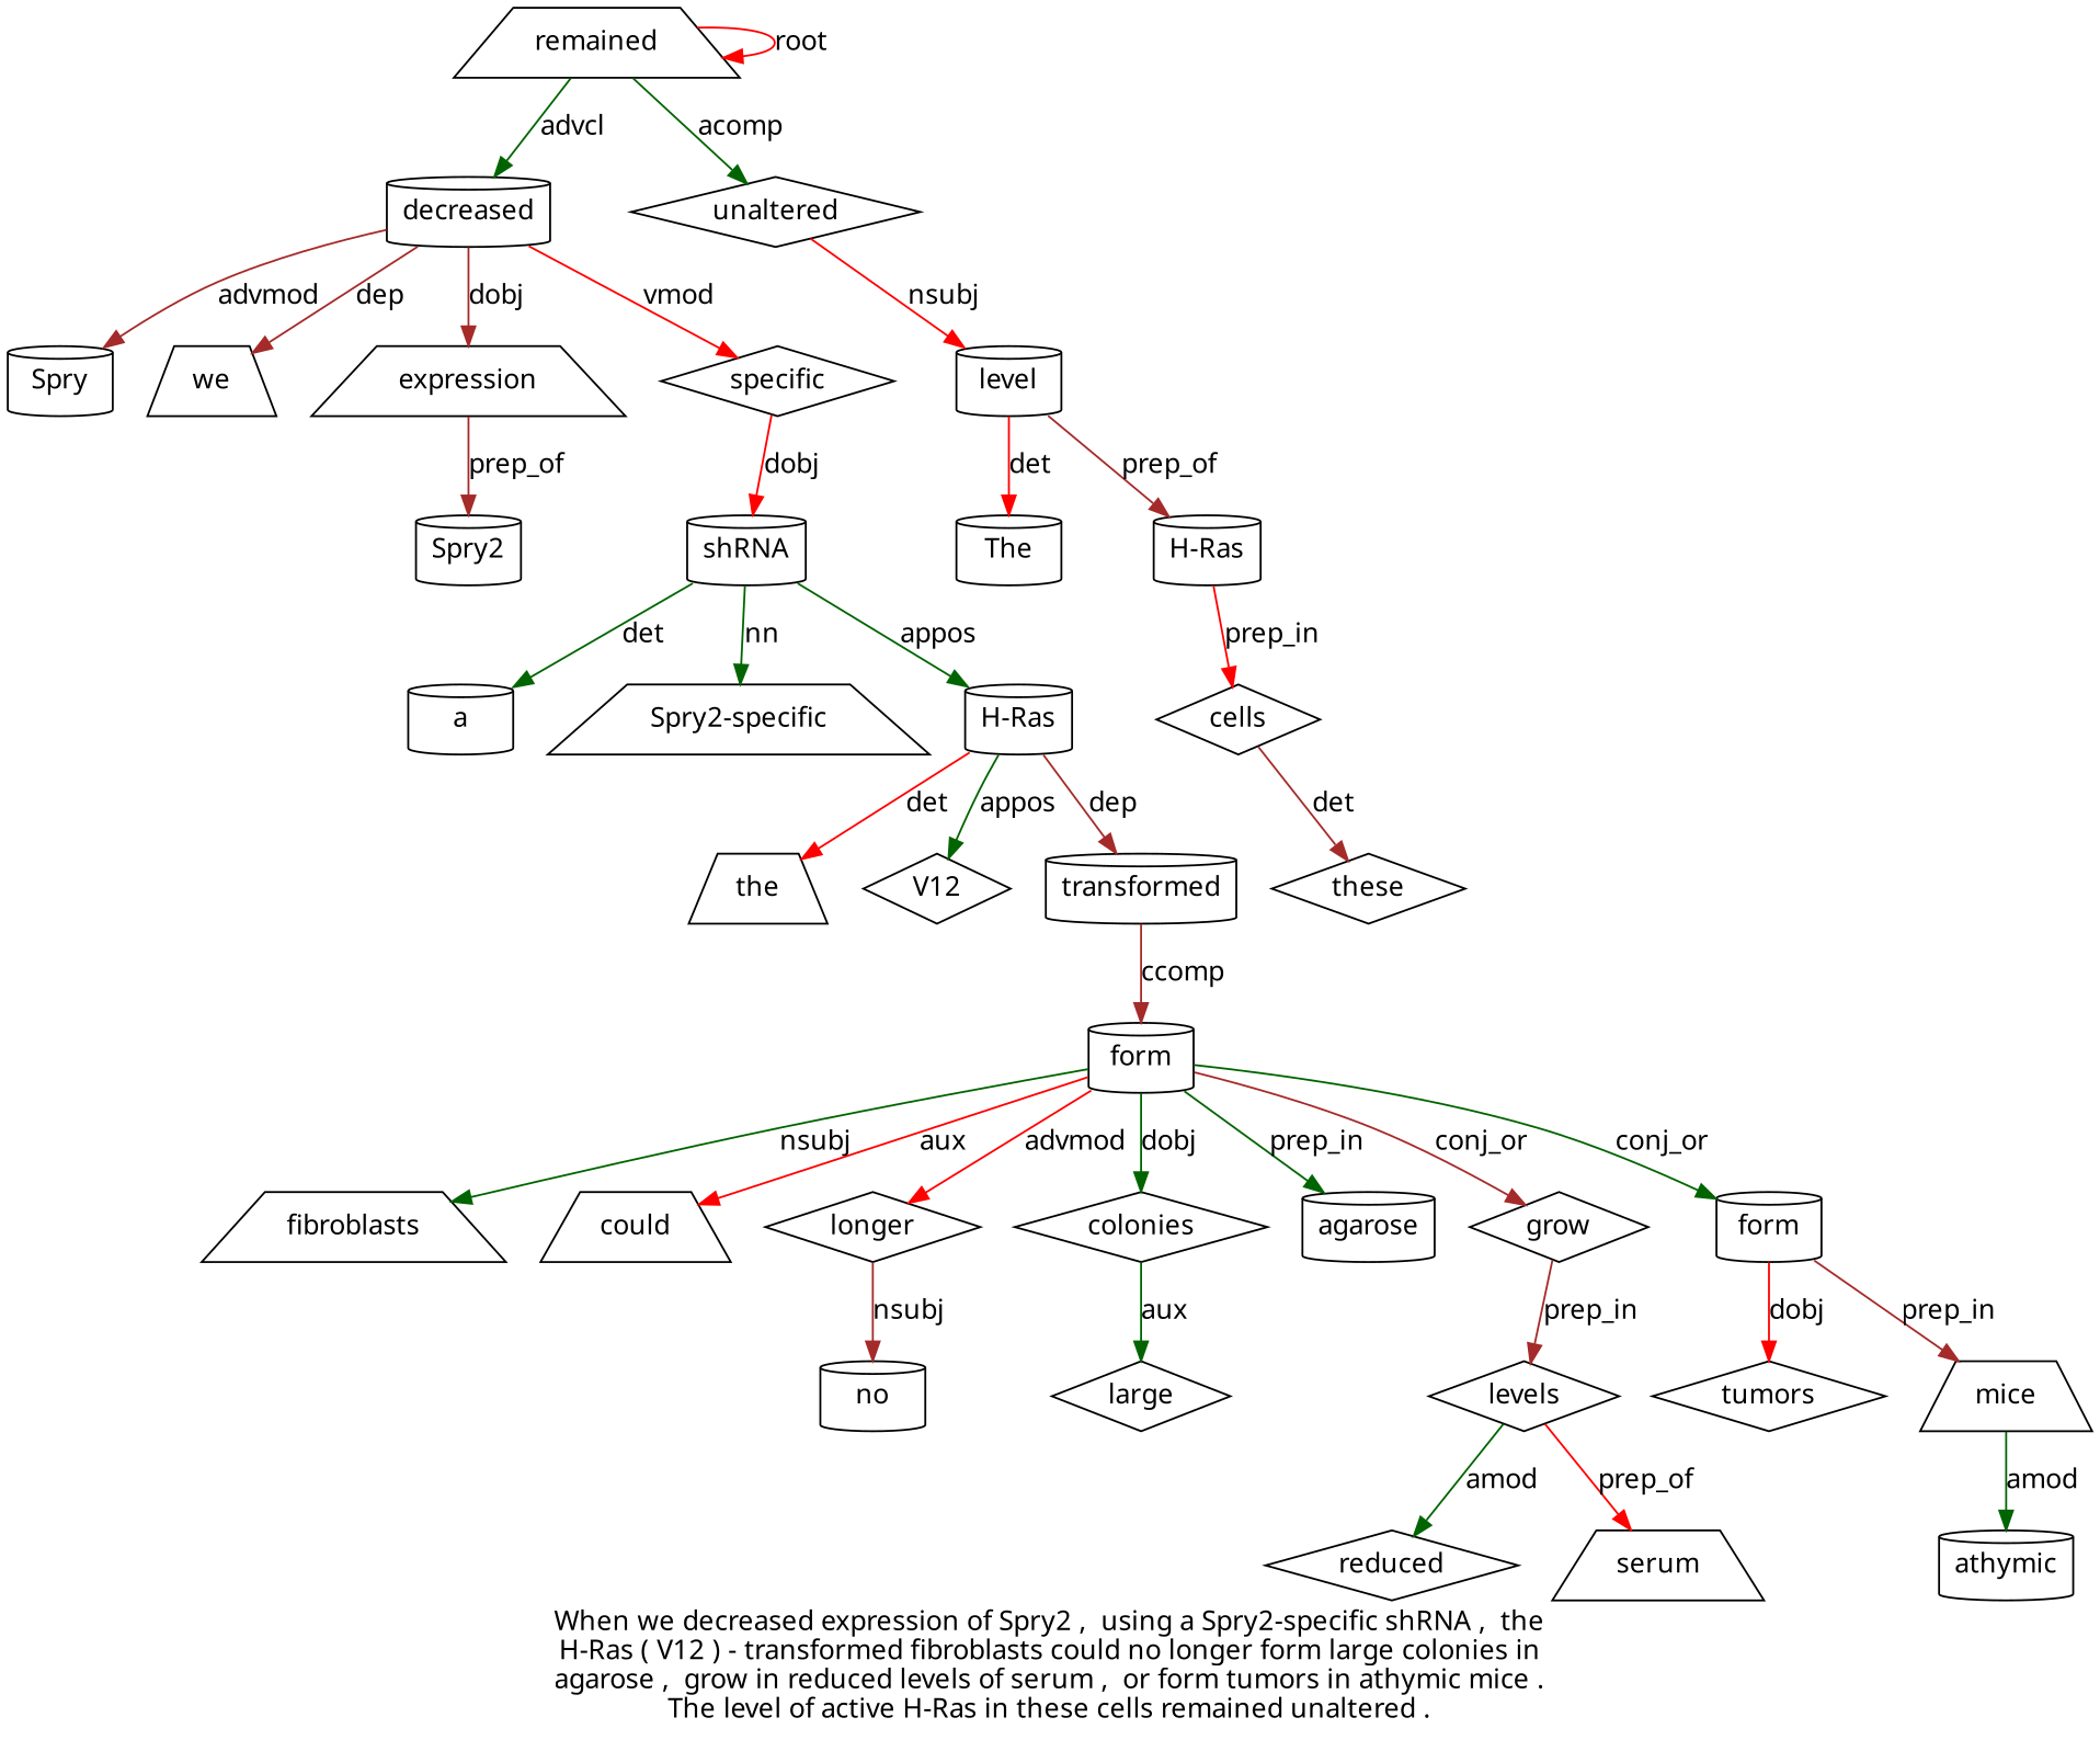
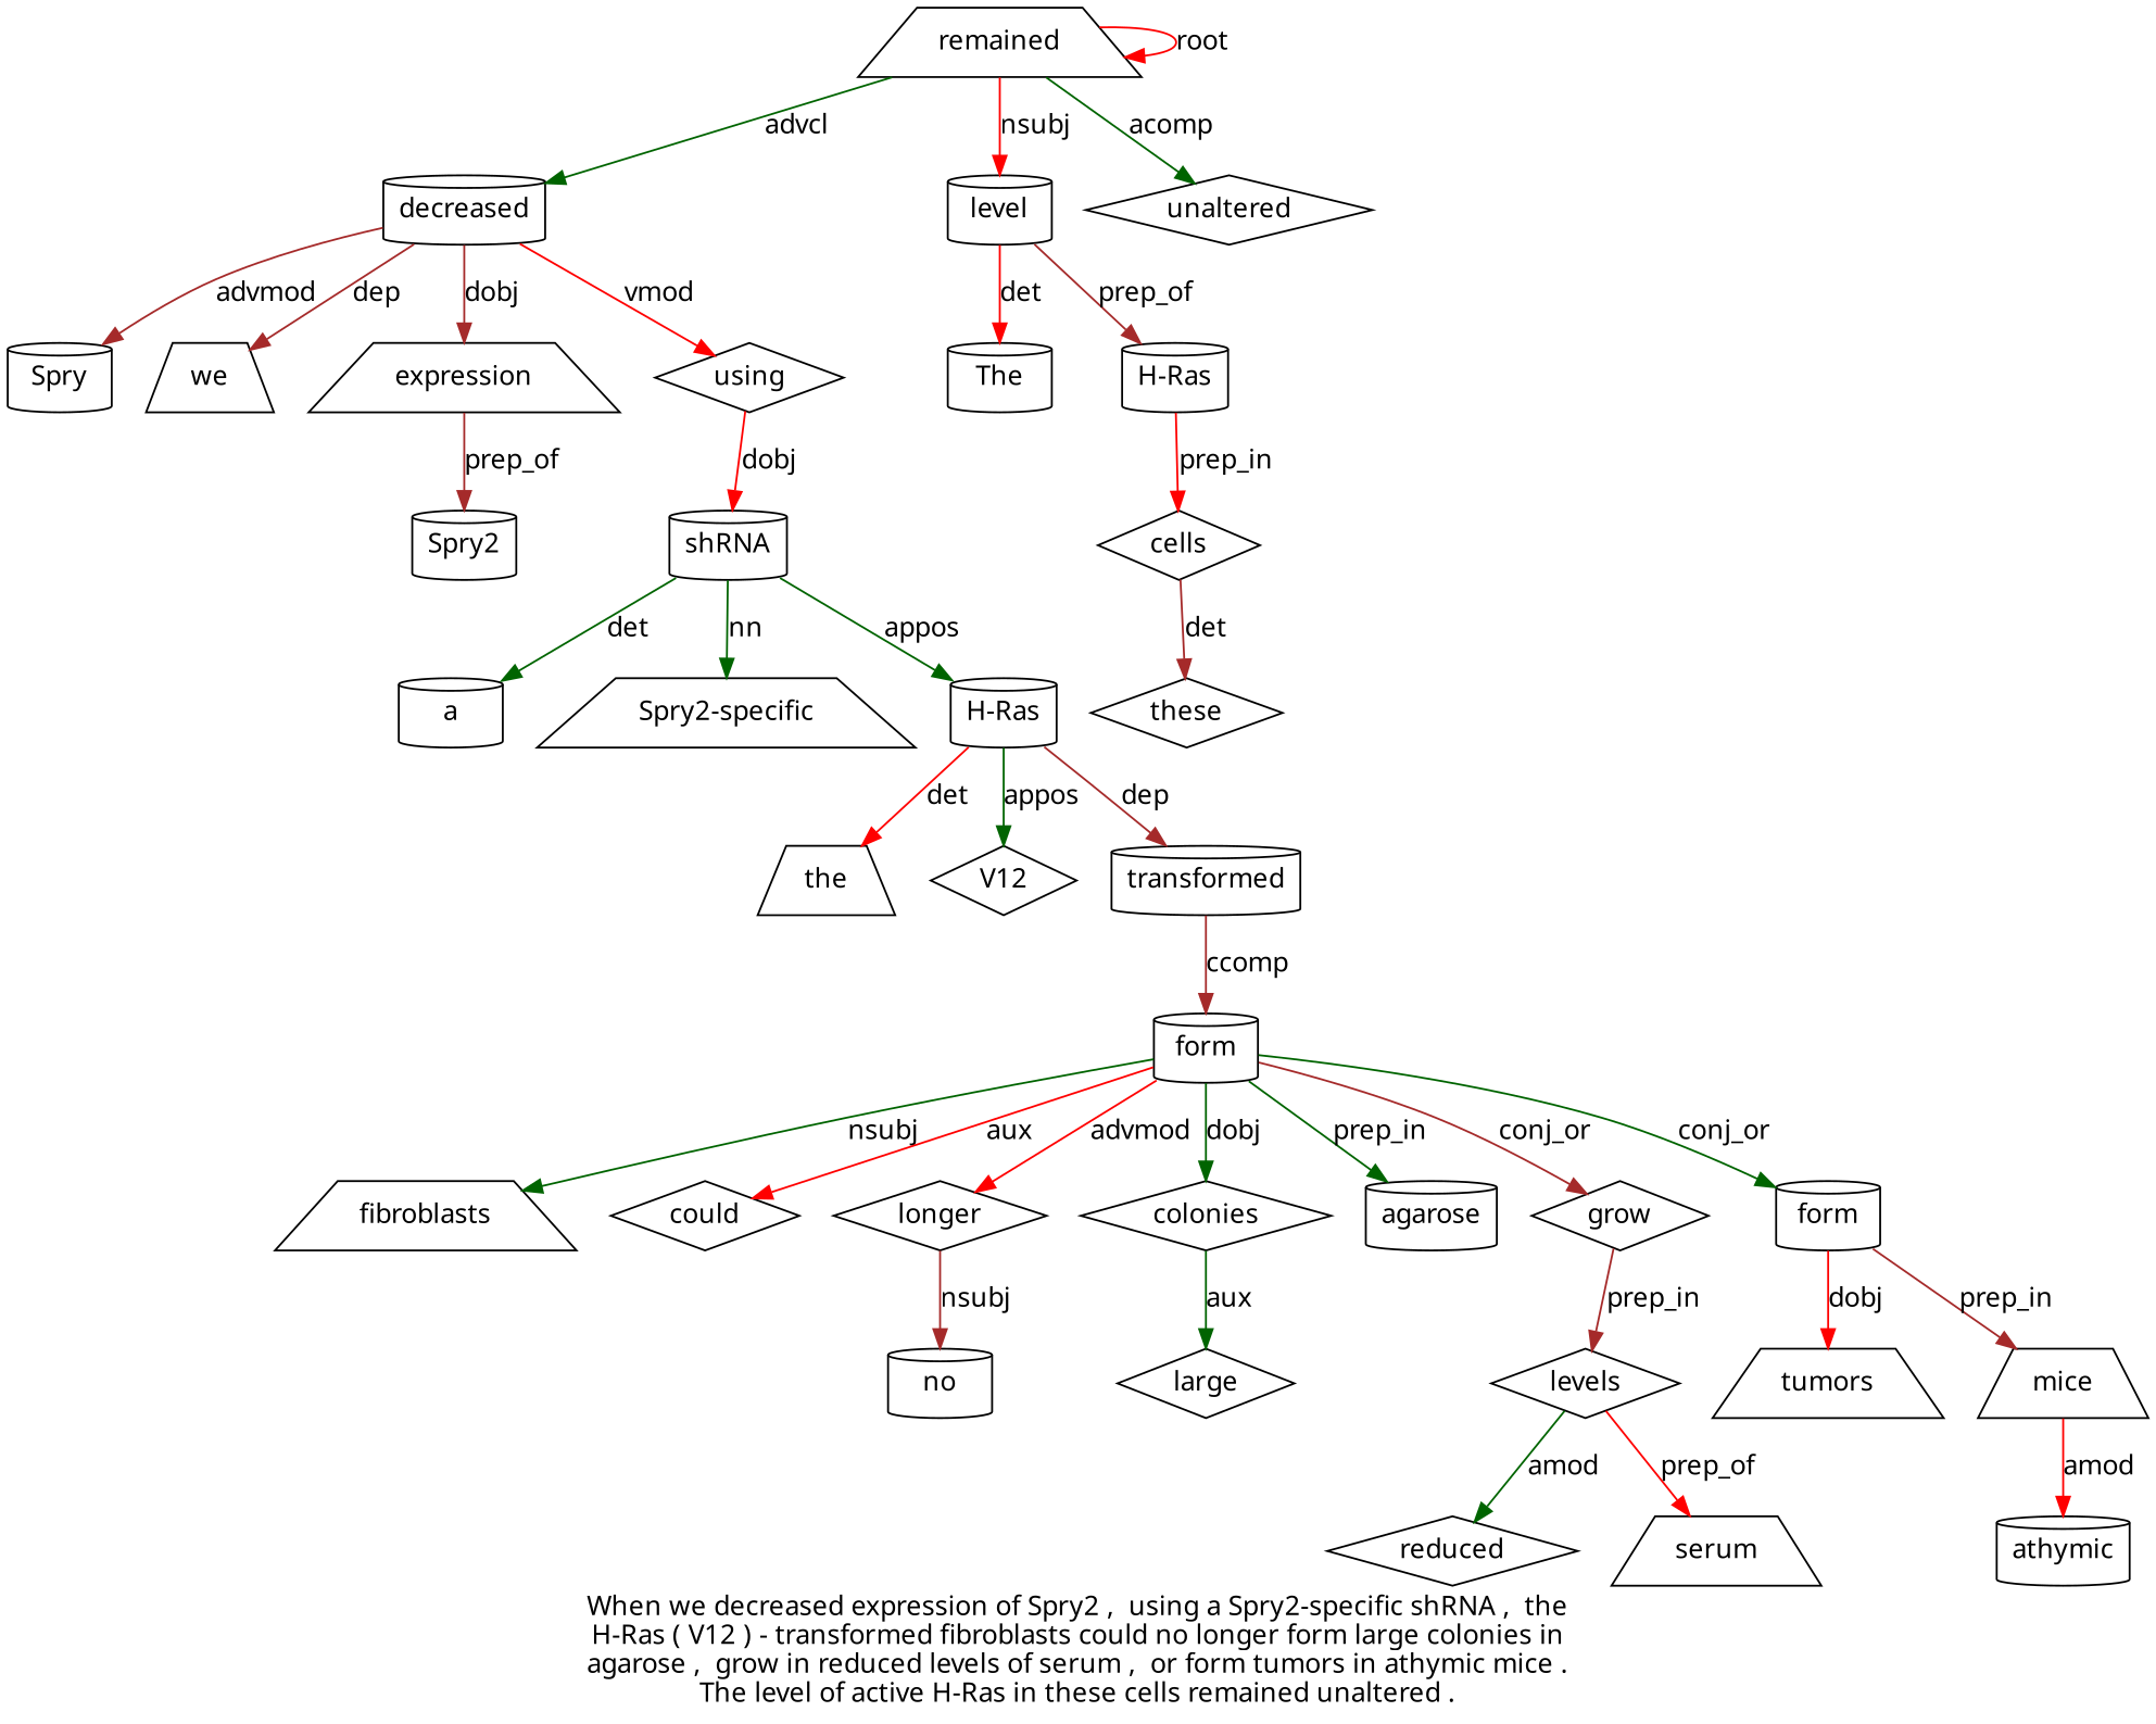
  digraph {
    fontname="Noto Sans"
    label="When we decreased expression of Spry2 ,  using a Spry2-specific shRNA ,  the\nH-Ras ( V12 ) - transformed fibroblasts could no longer form large colonies in\nagarose ,  grow in reduced levels of serum ,  or form tumors in athymic mice .\nThe level of active H-Ras in these cells remained unaltered ."
    node [fillcolor=white fontname="Noto Sans" shape=cylinder style=filled]
    edge [color=brown fontname="Noto Sans"]
    n1 [label=decreased]
    n2 [label=Spry]
    n3 [label=we shape=trapezium]
    n4 [label=expression shape=trapezium]
-   n5 [label=specific shape=diamond]
+   n5 [label=using shape=diamond]
    n6 [label=Spry2]
    n7 [label=shRNA]
    n8 [label=remained shape=trapezium]
    n9 [label=level]
    n10 [label=unaltered shape=diamond]
    n11 [label=The]
    n12 [label="H-Ras"]
    n13 [label=a]
    n14 [label="Spry2-specific" shape=trapezium]
    n15 [label="H-Ras"]
    n16 [label=the shape=trapezium]
    n17 [label=V12 shape=diamond]
    n18 [label=transformed]
    n19 [label=form]
    n20 [label=fibroblasts shape=trapezium]
-   n21 [label=could shape=trapezium]
+   n21 [label=could shape=diamond]
    n22 [label=longer shape=diamond]
    n23 [label=colonies shape=diamond]
    n24 [label=agarose]
    n25 [label=grow shape=diamond]
    n26 [label=form]
    n27 [label=no]
    n28 [label=large shape=diamond]
    n29 [label=levels shape=diamond]
-   n30 [label=tumors shape=diamond]
+   n30 [label=tumors shape=trapezium]
    n31 [label=mice shape=trapezium]
    n32 [label=reduced shape=diamond]
    n33 [label=serum shape=trapezium]
    n34 [label=athymic]
    n35 [label=cells shape=diamond]
    n36 [label=these shape=diamond]
    n1 -> n2 [label=advmod]
    n1 -> n3 [label=dep]
    n1 -> n4 [label=dobj]
    n1 -> n5 [color=red label=vmod]
    n4 -> n6 [label=prep_of]
    n5 -> n7 [color=red label=dobj]
    n7 -> n13 [color=darkgreen label=det]
    n7 -> n14 [color=darkgreen label=nn]
    n7 -> n15 [color=darkgreen label=appos]
    n8 -> n1 [color=darkgreen label=advcl]
    n8 -> n8 [color=red label=root]
-   n10 -> n9 [color=red label=nsubj]
+   n8 -> n9 [color=red label=nsubj]
    n8 -> n10 [color=darkgreen label=acomp]
    n9 -> n11 [color=red label=det]
    n9 -> n12 [label=prep_of]
    n12 -> n35 [color=red label=prep_in]
    n15 -> n16 [color=red label=det]
    n15 -> n17 [color=darkgreen label=appos]
    n15 -> n18 [label=dep]
    n18 -> n19 [label=ccomp]
    n19 -> n20 [color=darkgreen label=nsubj]
    n19 -> n21 [color=red label=aux]
    n19 -> n22 [color=red label=advmod]
    n19 -> n23 [color=darkgreen label=dobj]
    n19 -> n24 [color=darkgreen label=prep_in]
    n19 -> n25 [label=conj_or]
    n19 -> n26 [color=darkgreen label=conj_or]
    n22 -> n27 [label=nsubj]
    n23 -> n28 [color=darkgreen label=aux]
    n25 -> n29 [label=prep_in]
    n26 -> n30 [color=red label=dobj]
    n26 -> n31 [label=prep_in]
    n29 -> n32 [color=darkgreen label=amod]
    n29 -> n33 [color=red label=prep_of]
-   n31 -> n34 [color=darkgreen label=amod]
+   n31 -> n34 [color=red label=amod]
    n35 -> n36 [label=det]
  }
